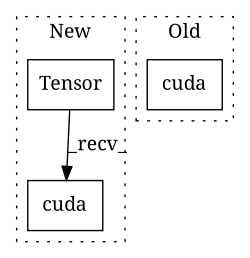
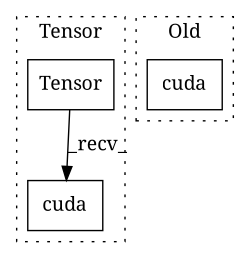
  digraph {
    fontname="Noto Serif"
    node [a=32 l=6 shape=box fontname="Noto Serif"]
    n1 [l="7,1" label=Tensor s="706,725"]
    n2 [label=cuda s=727]
    n3 [label=cuda s=671]
    subgraph cluster_1 {
-     label=New
+     label=Tensor
      style=dotted
      n1
      n2
    }
    subgraph cluster_2 {
      label=Old
      style=dotted
      n3
    }
    n1 -> n2 [label=_recv_ fontname="Noto Serif"]
  }
